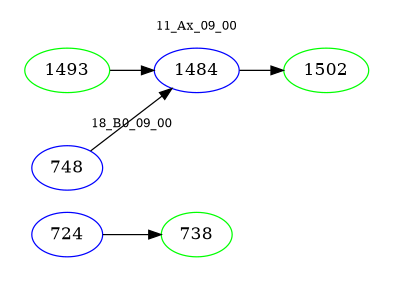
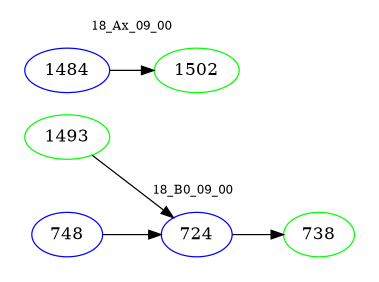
  digraph {
    rankdir=LR
    node [color=green]
    edge [color=black]
    n1 [label=1493]
    n2 [color=blue label=1484]
    n3 [label=1502]
    n4 [color=blue label=748]
    n5 [color=blue label=724]
    n6 [label=738]
    subgraph cluster_1 {
      color=white
      fontsize=10
-     label="11_Ax_09_00"
+     label="18_Ax_09_00"
      n1
      n2
      n3
    }
    subgraph cluster_2 {
      color=white
      fontsize=10
      label="18_B0_09_00"
      n4
      n5
      n6
    }
-   n1 -> n2
+   n1 -> n5
    n2 -> n3
-   n4 -> n2
+   n4 -> n5
    n5 -> n6
  }
